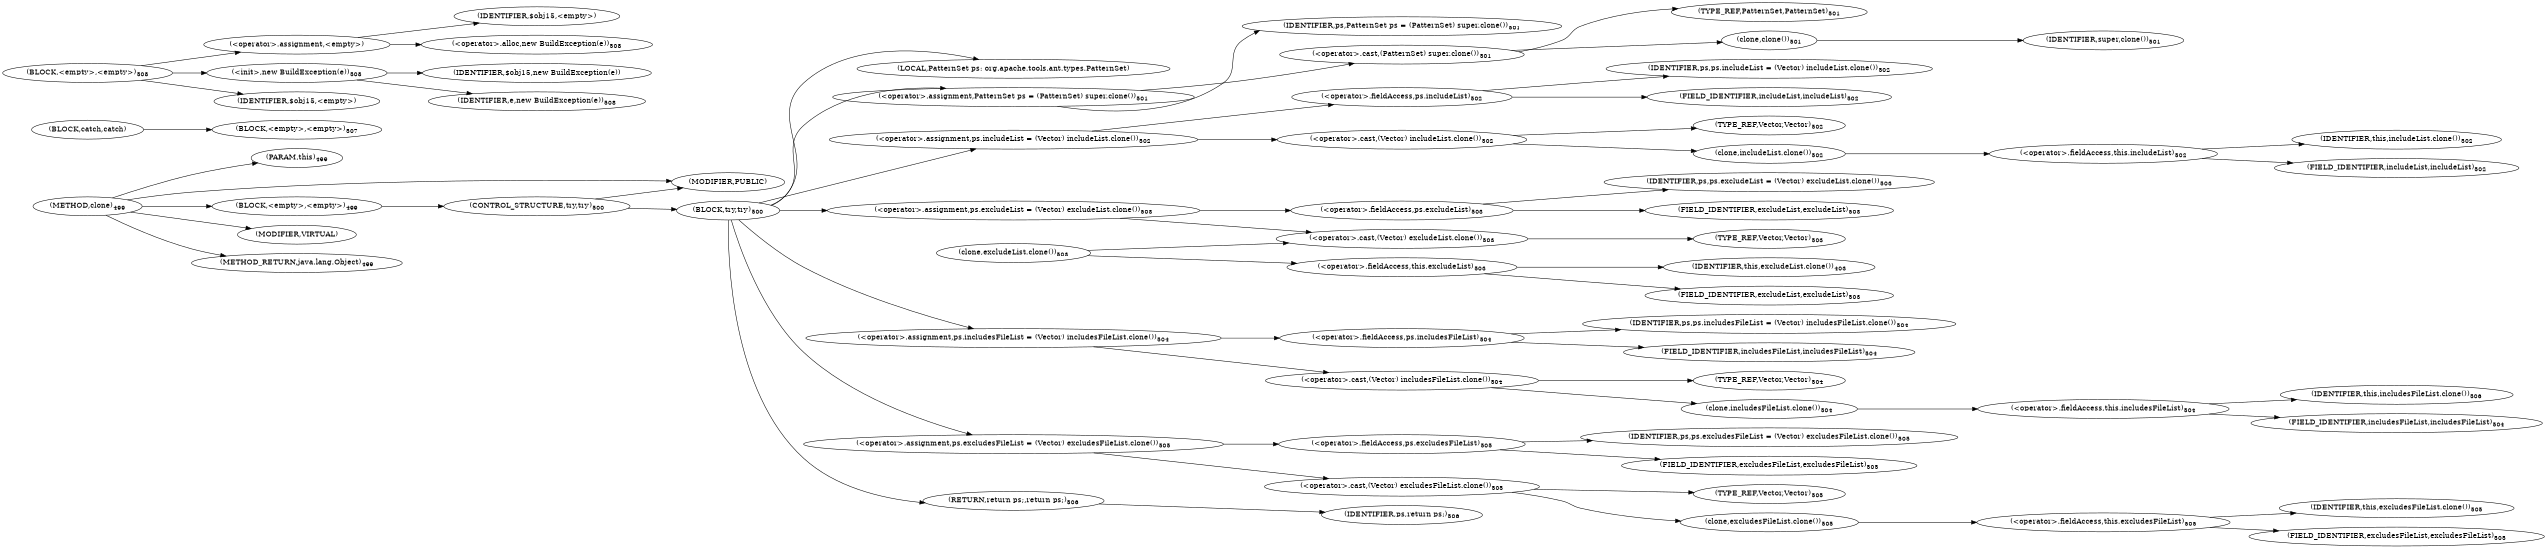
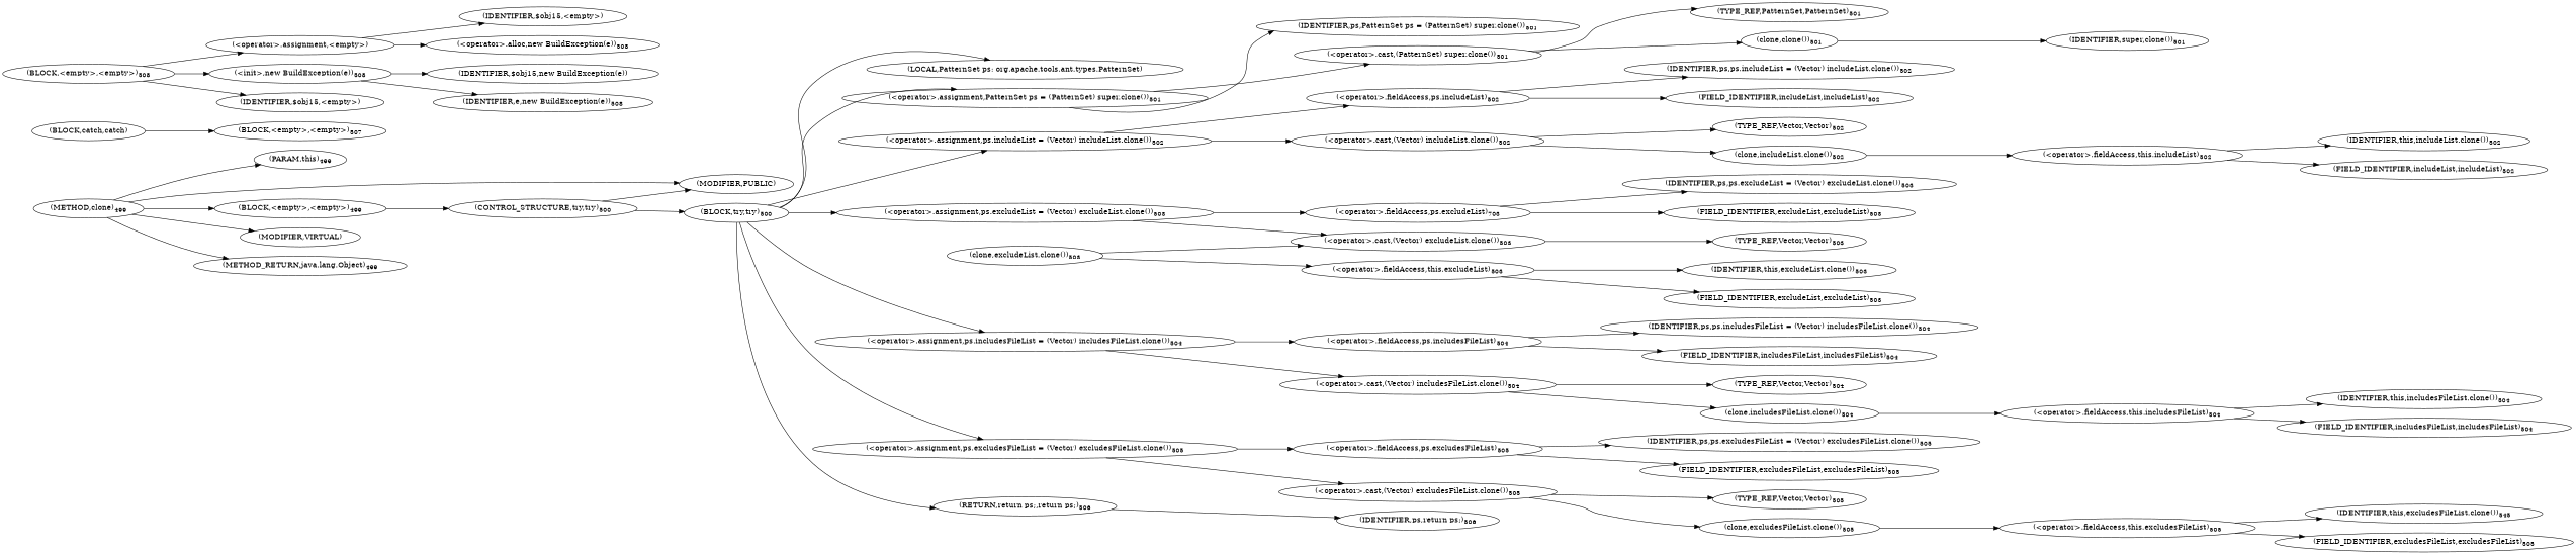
  digraph {
    rankdir=LR
    n1 [label=<(METHOD,clone)<SUB>499</SUB>>]
    n2 [label=<(PARAM,this)<SUB>499</SUB>>]
    n3 [label=<(BLOCK,&lt;empty&gt;,&lt;empty&gt;)<SUB>499</SUB>>]
    n4 [label=<(MODIFIER,PUBLIC)>]
    n5 [label=<(MODIFIER,VIRTUAL)>]
    n6 [label=<(METHOD_RETURN,java.lang.Object)<SUB>499</SUB>>]
    n7 [label=<(CONTROL_STRUCTURE,try,try)<SUB>500</SUB>>]
    n8 [label=<(BLOCK,try,try)<SUB>500</SUB>>]
    n9 [label=<(LOCAL,PatternSet ps: org.apache.tools.ant.types.PatternSet)>]
    n10 [label=<(&lt;operator&gt;.assignment,PatternSet ps = (PatternSet) super.clone())<SUB>501</SUB>>]
    n11 [label=<(&lt;operator&gt;.assignment,ps.includeList = (Vector) includeList.clone())<SUB>502</SUB>>]
    n12 [label=<(&lt;operator&gt;.assignment,ps.excludeList = (Vector) excludeList.clone())<SUB>503</SUB>>]
    n13 [label=<(&lt;operator&gt;.assignment,ps.includesFileList = (Vector) includesFileList.clone())<SUB>504</SUB>>]
    n14 [label=<(&lt;operator&gt;.assignment,ps.excludesFileList = (Vector) excludesFileList.clone())<SUB>505</SUB>>]
    n15 [label=<(RETURN,return ps;,return ps;)<SUB>506</SUB>>]
    n16 [label=<(BLOCK,catch,catch)>]
    n17 [label=<(BLOCK,&lt;empty&gt;,&lt;empty&gt;)<SUB>507</SUB>>]
    n18 [label=<(IDENTIFIER,ps,PatternSet ps = (PatternSet) super.clone())<SUB>501</SUB>>]
    n19 [label=<(&lt;operator&gt;.cast,(PatternSet) super.clone())<SUB>501</SUB>>]
    n20 [label=<(&lt;operator&gt;.fieldAccess,ps.includeList)<SUB>502</SUB>>]
    n21 [label=<(&lt;operator&gt;.cast,(Vector) includeList.clone())<SUB>502</SUB>>]
-   n22 [label=<(&lt;operator&gt;.fieldAccess,ps.excludeList)<SUB>503</SUB>>]
+   n22 [label=<(&lt;operator&gt;.fieldAccess,ps.excludeList)<SUB>703</SUB>>]
    n23 [label=<(&lt;operator&gt;.cast,(Vector) excludeList.clone())<SUB>503</SUB>>]
    n24 [label=<(&lt;operator&gt;.fieldAccess,ps.includesFileList)<SUB>504</SUB>>]
    n25 [label=<(&lt;operator&gt;.cast,(Vector) includesFileList.clone())<SUB>504</SUB>>]
    n26 [label=<(&lt;operator&gt;.fieldAccess,ps.excludesFileList)<SUB>505</SUB>>]
    n27 [label=<(&lt;operator&gt;.cast,(Vector) excludesFileList.clone())<SUB>505</SUB>>]
    n28 [label=<(IDENTIFIER,ps,return ps;)<SUB>506</SUB>>]
    n29 [label=<(TYPE_REF,PatternSet,PatternSet)<SUB>501</SUB>>]
    n30 [label=<(clone,clone())<SUB>501</SUB>>]
    n31 [label=<(IDENTIFIER,super,clone())<SUB>501</SUB>>]
    n32 [label=<(IDENTIFIER,ps,ps.includeList = (Vector) includeList.clone())<SUB>502</SUB>>]
    n33 [label=<(FIELD_IDENTIFIER,includeList,includeList)<SUB>502</SUB>>]
    n34 [label=<(TYPE_REF,Vector,Vector)<SUB>502</SUB>>]
    n35 [label=<(clone,includeList.clone())<SUB>502</SUB>>]
    n36 [label=<(&lt;operator&gt;.fieldAccess,this.includeList)<SUB>502</SUB>>]
    n37 [label=<(IDENTIFIER,this,includeList.clone())<SUB>502</SUB>>]
    n38 [label=<(FIELD_IDENTIFIER,includeList,includeList)<SUB>502</SUB>>]
    n39 [label=<(IDENTIFIER,ps,ps.excludeList = (Vector) excludeList.clone())<SUB>503</SUB>>]
    n40 [label=<(FIELD_IDENTIFIER,excludeList,excludeList)<SUB>503</SUB>>]
    n41 [label=<(TYPE_REF,Vector,Vector)<SUB>503</SUB>>]
    n42 [label=<(clone,excludeList.clone())<SUB>503</SUB>>]
    n43 [label=<(&lt;operator&gt;.fieldAccess,this.excludeList)<SUB>503</SUB>>]
-   n44 [label=<(IDENTIFIER,this,excludeList.clone())<SUB>403</SUB>>]
+   n44 [label=<(IDENTIFIER,this,excludeList.clone())<SUB>503</SUB>>]
    n45 [label=<(FIELD_IDENTIFIER,excludeList,excludeList)<SUB>503</SUB>>]
    n46 [label=<(IDENTIFIER,ps,ps.includesFileList = (Vector) includesFileList.clone())<SUB>504</SUB>>]
    n47 [label=<(FIELD_IDENTIFIER,includesFileList,includesFileList)<SUB>504</SUB>>]
    n48 [label=<(TYPE_REF,Vector,Vector)<SUB>504</SUB>>]
    n49 [label=<(clone,includesFileList.clone())<SUB>504</SUB>>]
    n50 [label=<(&lt;operator&gt;.fieldAccess,this.includesFileList)<SUB>504</SUB>>]
-   n51 [label=<(IDENTIFIER,this,includesFileList.clone())<SUB>506</SUB>>]
+   n51 [label=<(IDENTIFIER,this,includesFileList.clone())<SUB>504</SUB>>]
    n52 [label=<(FIELD_IDENTIFIER,includesFileList,includesFileList)<SUB>504</SUB>>]
    n53 [label=<(IDENTIFIER,ps,ps.excludesFileList = (Vector) excludesFileList.clone())<SUB>505</SUB>>]
    n54 [label=<(FIELD_IDENTIFIER,excludesFileList,excludesFileList)<SUB>505</SUB>>]
    n55 [label=<(TYPE_REF,Vector,Vector)<SUB>505</SUB>>]
    n56 [label=<(clone,excludesFileList.clone())<SUB>505</SUB>>]
    n57 [label=<(&lt;operator&gt;.fieldAccess,this.excludesFileList)<SUB>505</SUB>>]
-   n58 [label=<(IDENTIFIER,this,excludesFileList.clone())<SUB>505</SUB>>]
+   n58 [label=<(IDENTIFIER,this,excludesFileList.clone())<SUB>545</SUB>>]
    n59 [label=<(FIELD_IDENTIFIER,excludesFileList,excludesFileList)<SUB>505</SUB>>]
    n60 [label=<(BLOCK,&lt;empty&gt;,&lt;empty&gt;)<SUB>508</SUB>>]
    n61 [label=<(&lt;operator&gt;.assignment,&lt;empty&gt;)>]
    n62 [label=<(&lt;init&gt;,new BuildException(e))<SUB>508</SUB>>]
    n63 [label=<(IDENTIFIER,$obj15,&lt;empty&gt;)>]
    n64 [label=<(IDENTIFIER,$obj15,&lt;empty&gt;)>]
    n65 [label=<(&lt;operator&gt;.alloc,new BuildException(e))<SUB>508</SUB>>]
    n66 [label=<(IDENTIFIER,$obj15,new BuildException(e))>]
    n67 [label=<(IDENTIFIER,e,new BuildException(e))<SUB>508</SUB>>]
    n1 -> n2
    n1 -> n3
    n1 -> n4
    n1 -> n5
    n1 -> n6
    n3 -> n7
    n7 -> n4
    n7 -> n8
    n8 -> n9
    n8 -> n10
    n8 -> n11
    n8 -> n12
    n8 -> n13
    n8 -> n14
    n8 -> n15
    n10 -> n18
    n10 -> n19
    n11 -> n20
    n11 -> n21
    n12 -> n22
    n12 -> n23
    n13 -> n24
    n13 -> n25
    n14 -> n26
    n14 -> n27
    n15 -> n28
    n16 -> n17
    n19 -> n29
    n19 -> n30
    n20 -> n32
    n20 -> n33
    n21 -> n34
    n21 -> n35
    n22 -> n39
    n22 -> n40
    n23 -> n41
    n24 -> n46
    n24 -> n47
    n25 -> n48
    n25 -> n49
    n26 -> n53
    n26 -> n54
    n27 -> n55
    n27 -> n56
    n30 -> n31
    n35 -> n36
    n36 -> n37
    n36 -> n38
    n42 -> n23
    n42 -> n43
    n43 -> n44
    n43 -> n45
    n49 -> n50
    n50 -> n51
    n50 -> n52
    n56 -> n57
    n57 -> n58
    n57 -> n59
    n60 -> n61
    n60 -> n62
    n60 -> n63
    n61 -> n64
    n61 -> n65
    n62 -> n66
    n62 -> n67
  }
